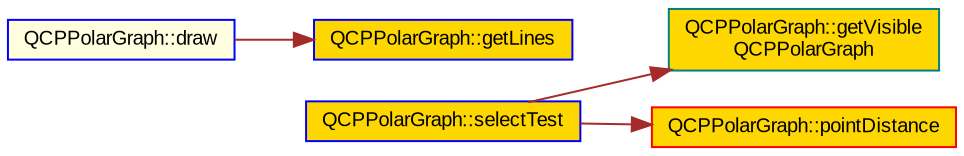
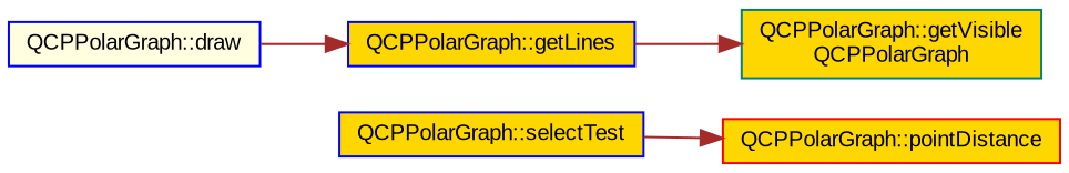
  digraph {
    fontname="Liberation Sans"
    rankdir=RL
    node [color=blue fillcolor=gold fontname="Liberation Sans" fontsize=10 shape=record style=filled]
    edge [color=brown dir=back fontname="Liberation Sans" fontsize=10 labelfontname=Helvetica labelfontsize=10 style=solid]
    n1 [color=teal fontcolor=black height=0.2 label="QCPPolarGraph::getVisible\lQCPPolarGraph" width=0.4]
    n2 [height=0.2 label="QCPPolarGraph::getLines" width=0.4]
    n3 [fillcolor=lightyellow height=0.2 label="QCPPolarGraph::draw" width=0.4]
    n4 [color=red height=0.2 label="QCPPolarGraph::pointDistance" width=0.4]
    n5 [height=0.2 label="QCPPolarGraph::selectTest" width=0.4]
-   n1 -> n5
+   n1 -> n2
    n2 -> n3
    n4 -> n5
  }
